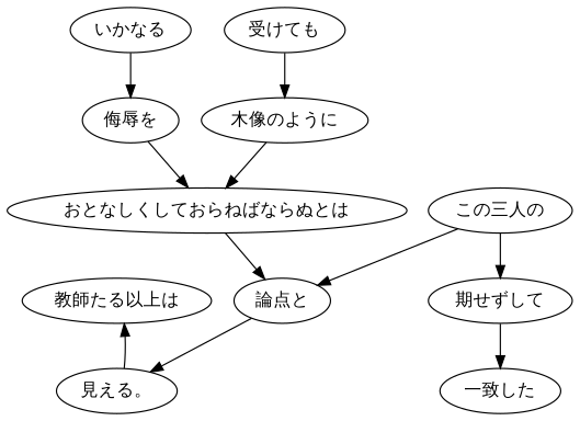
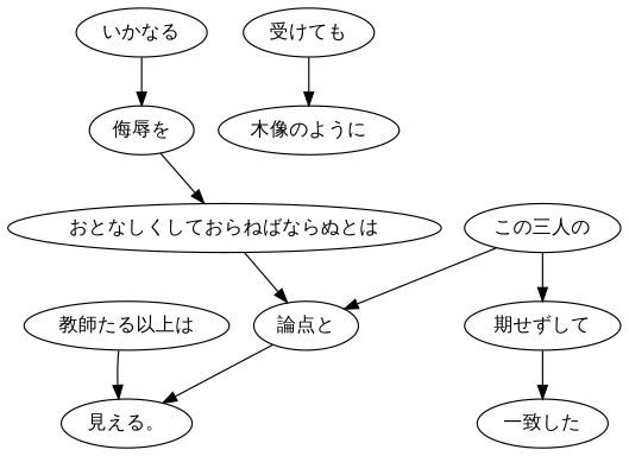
  digraph {
    fontname="Courier Prime"
    node [fontname="Courier Prime"]
    edge [fontname="Courier Prime"]
    n1 [label="教師たる以上は"]
    n2 [label="見える。"]
    n3 [label="いかなる"]
    n4 [label="侮辱を"]
    n5 [label="おとなしくしておらねばならぬとは"]
    n6 [label="論点と"]
    n7 [label="受けても"]
    n8 [label="木像のように"]
    n9 [label="この三人の"]
    n10 [label="期せずして"]
    n11 [label="一致した"]
-   n2 -> n1
+   n1 -> n2
    n3 -> n4
    n4 -> n5
    n5 -> n6
    n6 -> n2
    n7 -> n8
-   n8 -> n5
    n9 -> n6
    n9 -> n10
    n10 -> n11
  }
